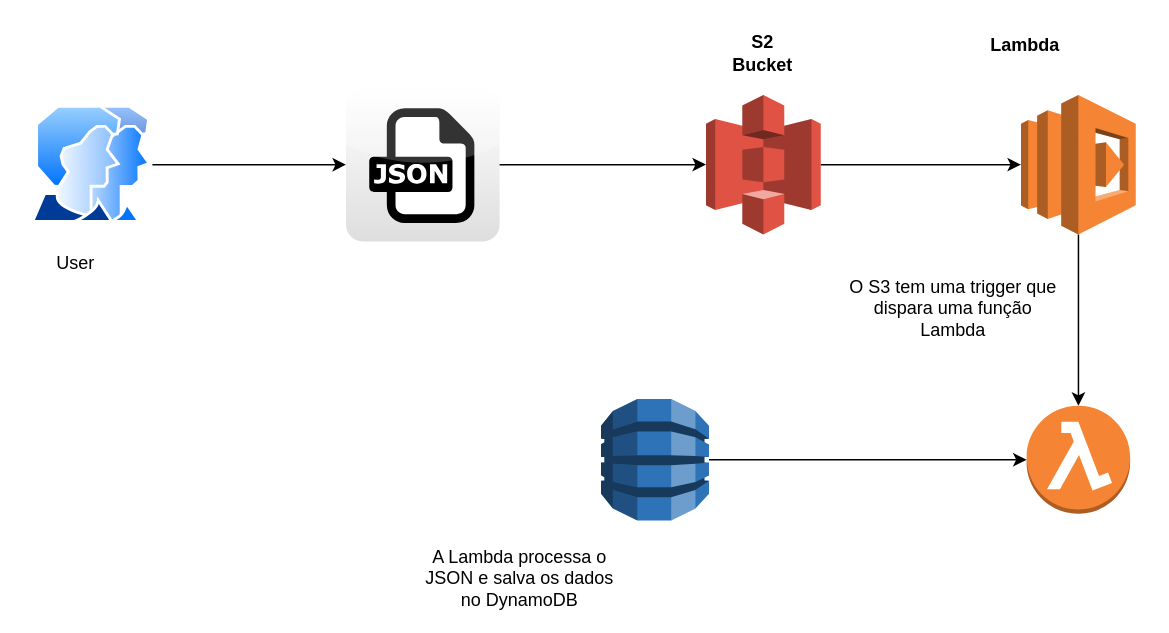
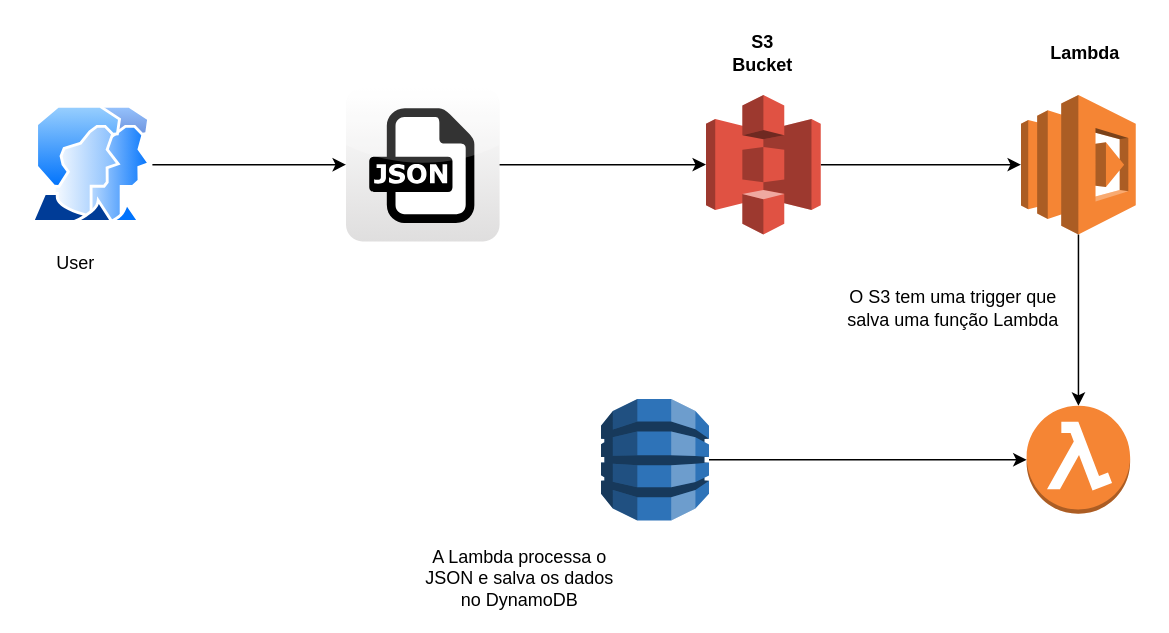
  <mxCell id="0" />
  <mxCell id="1" parent="0" />
  <mxCell id="2" style="edgeStyle=orthogonalEdgeStyle;rounded=0;orthogonalLoop=1;jettySize=auto;html=1;" edge="1" parent="1" source="3" target="4"><mxGeometry relative="1" as="geometry" /></mxCell>
  <mxCell id="3" value="" style="image;aspect=fixed;perimeter=ellipsePerimeter;html=1;align=center;shadow=0;dashed=0;spacingTop=3;image=img/lib/active_directory/user_accounts.svg;" vertex="1" parent="1"><mxGeometry x="20" y="70" width="80.93" height="78.5" as="geometry" /></mxCell>
  <mxCell id="4" value="" style="dashed=0;outlineConnect=0;html=1;align=center;labelPosition=center;verticalLabelPosition=bottom;verticalAlign=top;shape=mxgraph.webicons.json;gradientColor=#DFDEDE" vertex="1" parent="1"><mxGeometry x="230" y="58.05" width="102.4" height="102.4" as="geometry" /></mxCell>
  <mxCell id="5" style="edgeStyle=orthogonalEdgeStyle;rounded=0;orthogonalLoop=1;jettySize=auto;html=1;" edge="1" parent="1" source="6" target="9"><mxGeometry relative="1" as="geometry" /></mxCell>
  <mxCell id="6" value="" style="outlineConnect=0;dashed=0;verticalLabelPosition=bottom;verticalAlign=top;align=center;html=1;shape=mxgraph.aws3.s3;fillColor=#E05243;gradientColor=none;" vertex="1" parent="1"><mxGeometry x="470" y="62.75" width="76.5" height="93" as="geometry" /></mxCell>
  <mxCell id="7" style="edgeStyle=orthogonalEdgeStyle;rounded=0;orthogonalLoop=1;jettySize=auto;html=1;entryX=0;entryY=0.5;entryDx=0;entryDy=0;entryPerimeter=0;" edge="1" parent="1" source="4" target="6"><mxGeometry relative="1" as="geometry" /></mxCell>
  <mxCell id="8" style="edgeStyle=orthogonalEdgeStyle;rounded=0;orthogonalLoop=1;jettySize=auto;html=1;" edge="1" parent="1" source="9" target="10"><mxGeometry relative="1" as="geometry" /></mxCell>
  <mxCell id="9" value="" style="outlineConnect=0;dashed=0;verticalLabelPosition=bottom;verticalAlign=top;align=center;html=1;shape=mxgraph.aws3.lambda;fillColor=#F58534;gradientColor=none;" vertex="1" parent="1"><mxGeometry x="680" y="62.75" width="76.5" height="93" as="geometry" /></mxCell>
  <mxCell id="10" value="" style="outlineConnect=0;dashed=0;verticalLabelPosition=bottom;verticalAlign=top;align=center;html=1;shape=mxgraph.aws3.lambda_function;fillColor=#F58534;gradientColor=none;" vertex="1" parent="1"><mxGeometry x="683.75" y="270" width="69" height="72" as="geometry" /></mxCell>
  <mxCell id="11" style="edgeStyle=orthogonalEdgeStyle;rounded=0;orthogonalLoop=1;jettySize=auto;html=1;" edge="1" parent="1" source="12" target="10"><mxGeometry relative="1" as="geometry" /></mxCell>
  <mxCell id="12" value="" style="outlineConnect=0;dashed=0;verticalLabelPosition=bottom;verticalAlign=top;align=center;html=1;shape=mxgraph.aws3.dynamo_db;fillColor=#2E73B8;gradientColor=none;" vertex="1" parent="1"><mxGeometry x="400" y="265.5" width="72" height="81" as="geometry" /></mxCell>
  <mxCell id="13" value="User" style="text;html=1;whiteSpace=wrap;strokeColor=none;fillColor=none;align=center;verticalAlign=middle;rounded=0;" vertex="1" parent="1"><mxGeometry x="20" y="160" width="60" height="30" as="geometry" /></mxCell>
- <mxCell id="14" value="O S3 tem uma trigger que dispara uma função Lambda" style="text;html=1;whiteSpace=wrap;strokeColor=none;fillColor=none;align=center;verticalAlign=middle;rounded=0;" vertex="1" parent="1"><mxGeometry x="560" y="190" width="150" height="30" as="geometry" /></mxCell>
+ <mxCell id="14" value="O S3 tem uma trigger que salva uma função Lambda" style="text;html=1;whiteSpace=wrap;strokeColor=none;fillColor=none;align=center;verticalAlign=middle;rounded=0;" vertex="1" parent="1"><mxGeometry x="560" y="190" width="150" height="30" as="geometry" /></mxCell>
  <mxCell id="15" value="A Lambda processa o JSON e salva os dados no DynamoDB" style="text;html=1;whiteSpace=wrap;strokeColor=none;fillColor=none;align=center;verticalAlign=middle;rounded=0;" vertex="1" parent="1"><mxGeometry x="281" y="370" width="130" height="30" as="geometry" /></mxCell>
- <mxCell id="16" value="&lt;b&gt;S2 Bucket&lt;/b&gt;" style="text;html=1;whiteSpace=wrap;strokeColor=none;fillColor=none;align=center;verticalAlign=middle;rounded=0;" vertex="1" parent="1"><mxGeometry x="478.25" y="20" width="60" height="30" as="geometry" /></mxCell>
- <mxCell id="17" value="&lt;b&gt;Lambda&lt;/b&gt;" style="text;html=1;whiteSpace=wrap;strokeColor=none;fillColor=none;align=center;verticalAlign=middle;rounded=0;" vertex="1" parent="1"><mxGeometry x="652.75" y="15" width="60" height="30" as="geometry" /></mxCell>
+ <mxCell id="16" value="&lt;b&gt;S3 Bucket&lt;/b&gt;" style="text;html=1;whiteSpace=wrap;strokeColor=none;fillColor=none;align=center;verticalAlign=middle;rounded=0;" vertex="1" parent="1"><mxGeometry x="478.25" y="20" width="60" height="30" as="geometry" /></mxCell>
+ <mxCell id="17" value="&lt;b&gt;Lambda&lt;/b&gt;" style="text;html=1;whiteSpace=wrap;strokeColor=none;fillColor=none;align=center;verticalAlign=middle;rounded=0;" vertex="1" parent="1"><mxGeometry x="692.75" y="20" width="60" height="30" as="geometry" /></mxCell>
